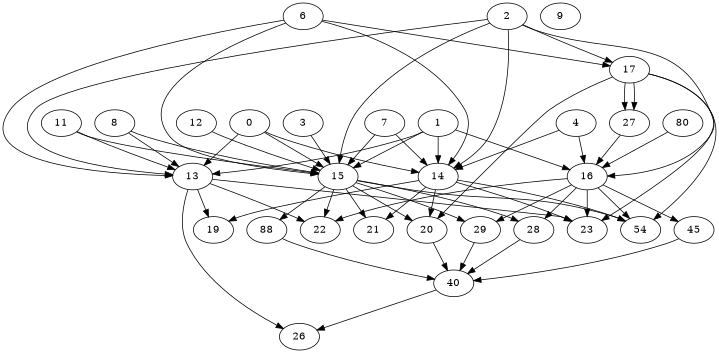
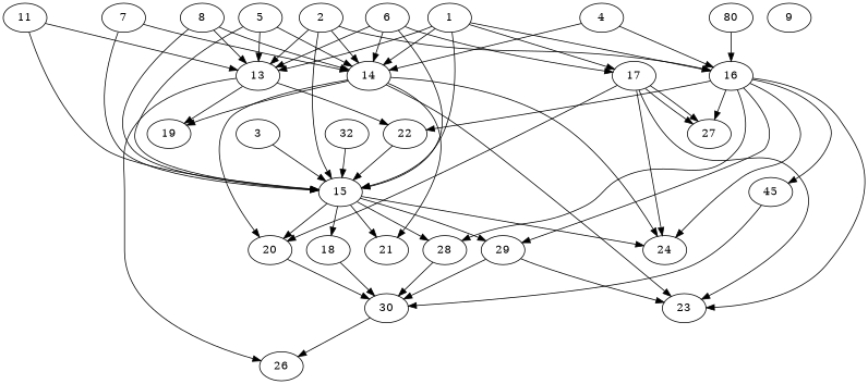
  digraph {
    node [alpha=0.01]
    1 [expect_size=7552000]
    13 [alpha=0.18 expect_size=39262208]
    14 [expect_size=40221696]
    15 [alpha=0.17 expect_size=44545024]
    16 [alpha=0.18 expect_size=5448704]
    19 [alpha=0.15 expect_size=31673344]
    22 [alpha=0.16 expect_size=52402176]
    23 [alpha=0.08 expect_size=15408128]
    26 [alpha=0.19 expect_size=51743744]
    20 [alpha=0.12 expect_size=40454144]
    21 [alpha=0.09 expect_size=39044096]
-   24 [expect_size=10188800 label=54]
-   18 [expect_size=30844928 label=88]
+   24 [expect_size=10188800]
+   18 [expect_size=30844928]
    28 [alpha=0.16 expect_size=13755392]
    29 [alpha=0.05 expect_size=16970752]
    n16 [alpha=0.05 expect_size=12429312 label=45]
    27 [alpha=0.15 expect_size=46231552]
-   30 [alpha=0.18 expect_size=6346752 label=40]
+   30 [alpha=0.18 expect_size=6346752]
    2 [alpha=0.12 expect_size=29400064]
    17 [alpha=0.06 expect_size=50295808]
    3 [alpha=0.00 expect_size=16986112]
    4 [alpha=0.02 expect_size=6879232]
-   5 [alpha=0.03 expect_size=31435776 label=0]
+   5 [alpha=0.03 expect_size=31435776]
    6 [alpha=0.19 expect_size=26984448]
    7 [alpha=0.12 expect_size=13233152]
    8 [alpha=0.00 expect_size=15067136]
    9 [alpha=0.04 expect_size=24740864]
    n28 [alpha=0.19 expect_size=13451264 label=80]
    11 [alpha=0.06 expect_size=9496576]
-   12 [alpha=0.04 expect_size=11835392]
+   12 [alpha=0.04 expect_size=11835392 label=32]
    1 -> 13
    1 -> 14
    1 -> 15
    1 -> 16
    13 -> 19
    13 -> 22
-   13 -> 23
+   29 -> 23
    13 -> 26
    14 -> 19
    14 -> 23
    14 -> 20
    14 -> 21
    14 -> 24
-   15 -> 22
+   22 -> 15
    15 -> 20
    15 -> 21
    15 -> 24
    15 -> 18
    15 -> 28
    15 -> 29
    16 -> 22
    16 -> 23
    16 -> 24
    16 -> 28
    16 -> 29
    16 -> n16
-   27 -> 16
+   16 -> 27
    20 -> 30
    18 -> 30
    28 -> 30
    29 -> 30
    n16 -> 30
    30 -> 26
    2 -> 13
    2 -> 14
    2 -> 15
    2 -> 16
-   2 -> 17
+   1 -> 17
    17 -> 23
    17 -> 20
    17 -> 24
    17 -> 27
    17 -> 27
    3 -> 15
    4 -> 14
    4 -> 16
    5 -> 13
    5 -> 14
    5 -> 15
    6 -> 13
    6 -> 14
    6 -> 15
    6 -> 17
    7 -> 14
    7 -> 15
    8 -> 13
+   8 -> 14
    8 -> 15
    n28 -> 16
    11 -> 13
    11 -> 15
    12 -> 15
  }
